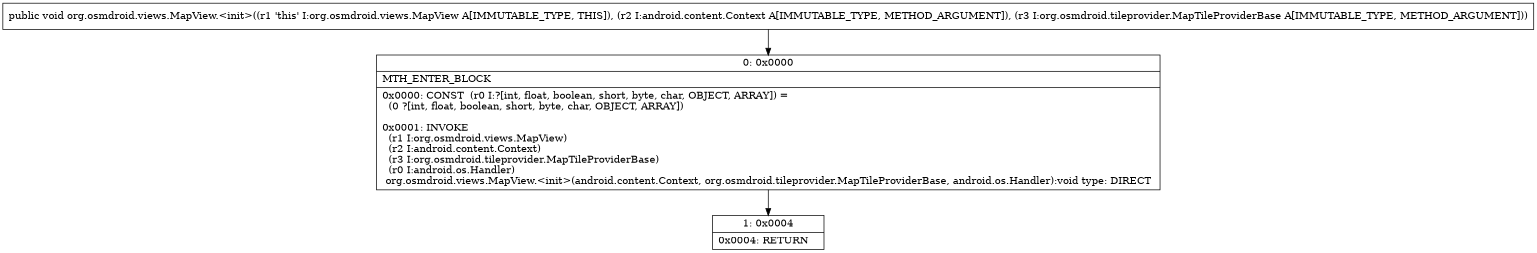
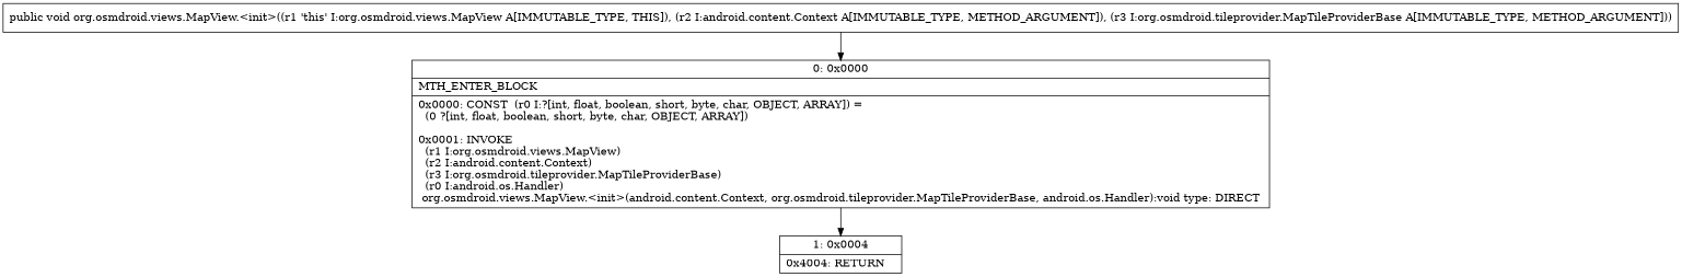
  digraph {
    node [shape=record]
    n1 [label="{0\:\ 0x0000|MTH_ENTER_BLOCK\l|0x0000: CONST  (r0 I:?[int, float, boolean, short, byte, char, OBJECT, ARRAY]) = \l  (0 ?[int, float, boolean, short, byte, char, OBJECT, ARRAY])\l \l0x0001: INVOKE  \l  (r1 I:org.osmdroid.views.MapView)\l  (r2 I:android.content.Context)\l  (r3 I:org.osmdroid.tileprovider.MapTileProviderBase)\l  (r0 I:android.os.Handler)\l org.osmdroid.views.MapView.\<init\>(android.content.Context, org.osmdroid.tileprovider.MapTileProviderBase, android.os.Handler):void type: DIRECT \l}"]
-   n2 [label="{1\:\ 0x0004|0x0004: RETURN   \l}"]
+   n2 [label="{1\:\ 0x0004|0x4004: RETURN   \l}"]
    n3 [label="{public void org.osmdroid.views.MapView.\<init\>((r1 'this' I:org.osmdroid.views.MapView A[IMMUTABLE_TYPE, THIS]), (r2 I:android.content.Context A[IMMUTABLE_TYPE, METHOD_ARGUMENT]), (r3 I:org.osmdroid.tileprovider.MapTileProviderBase A[IMMUTABLE_TYPE, METHOD_ARGUMENT])) }"]
    n1 -> n2
    n3 -> n1
  }
